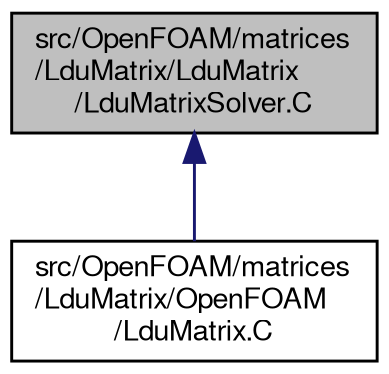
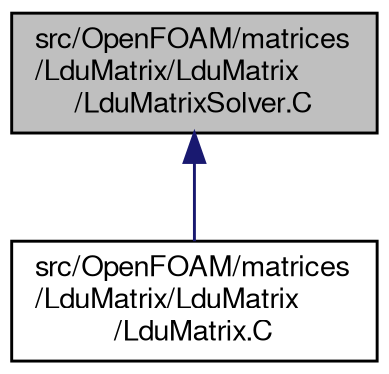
  digraph {
    node [color=black fontname=FreeSans fontsize=10 shape=record]
    n1 [fillcolor=grey75 fontcolor=black height=0.2 label="src/OpenFOAM/matrices\l/LduMatrix/LduMatrix\l/LduMatrixSolver.C" style=filled width=0.4]
-   n2 [height=0.2 label="src/OpenFOAM/matrices\l/LduMatrix/OpenFOAM\l/LduMatrix.C" width=0.4]
+   n2 [height=0.2 label="src/OpenFOAM/matrices\l/LduMatrix/LduMatrix\l/LduMatrix.C" width=0.4]
    n1 -> n2 [color=midnightblue dir=back fontname=FreeSans fontsize=10 labelfontname=FreeSans labelfontsize=10 style=solid]
  }
